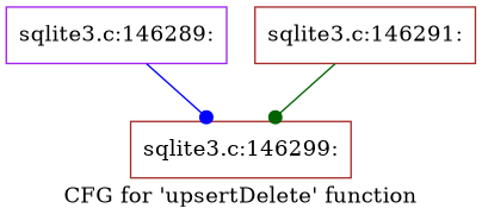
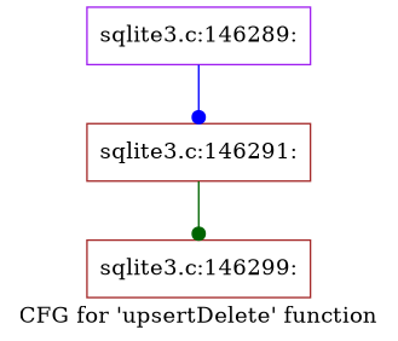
  digraph {
    label="CFG for 'upsertDelete' function"
    node [color=brown shape=record]
    edge [arrowhead=dot]
    n1 [color=purple label="{sqlite3.c:146289:}"]
    n2 [label="{sqlite3.c:146291:}"]
    n3 [label="{sqlite3.c:146299:}"]
-   n1 -> n3 [color=blue]
+   n1 -> n2 [color=blue]
    n2 -> n3 [color=darkgreen]
  }
